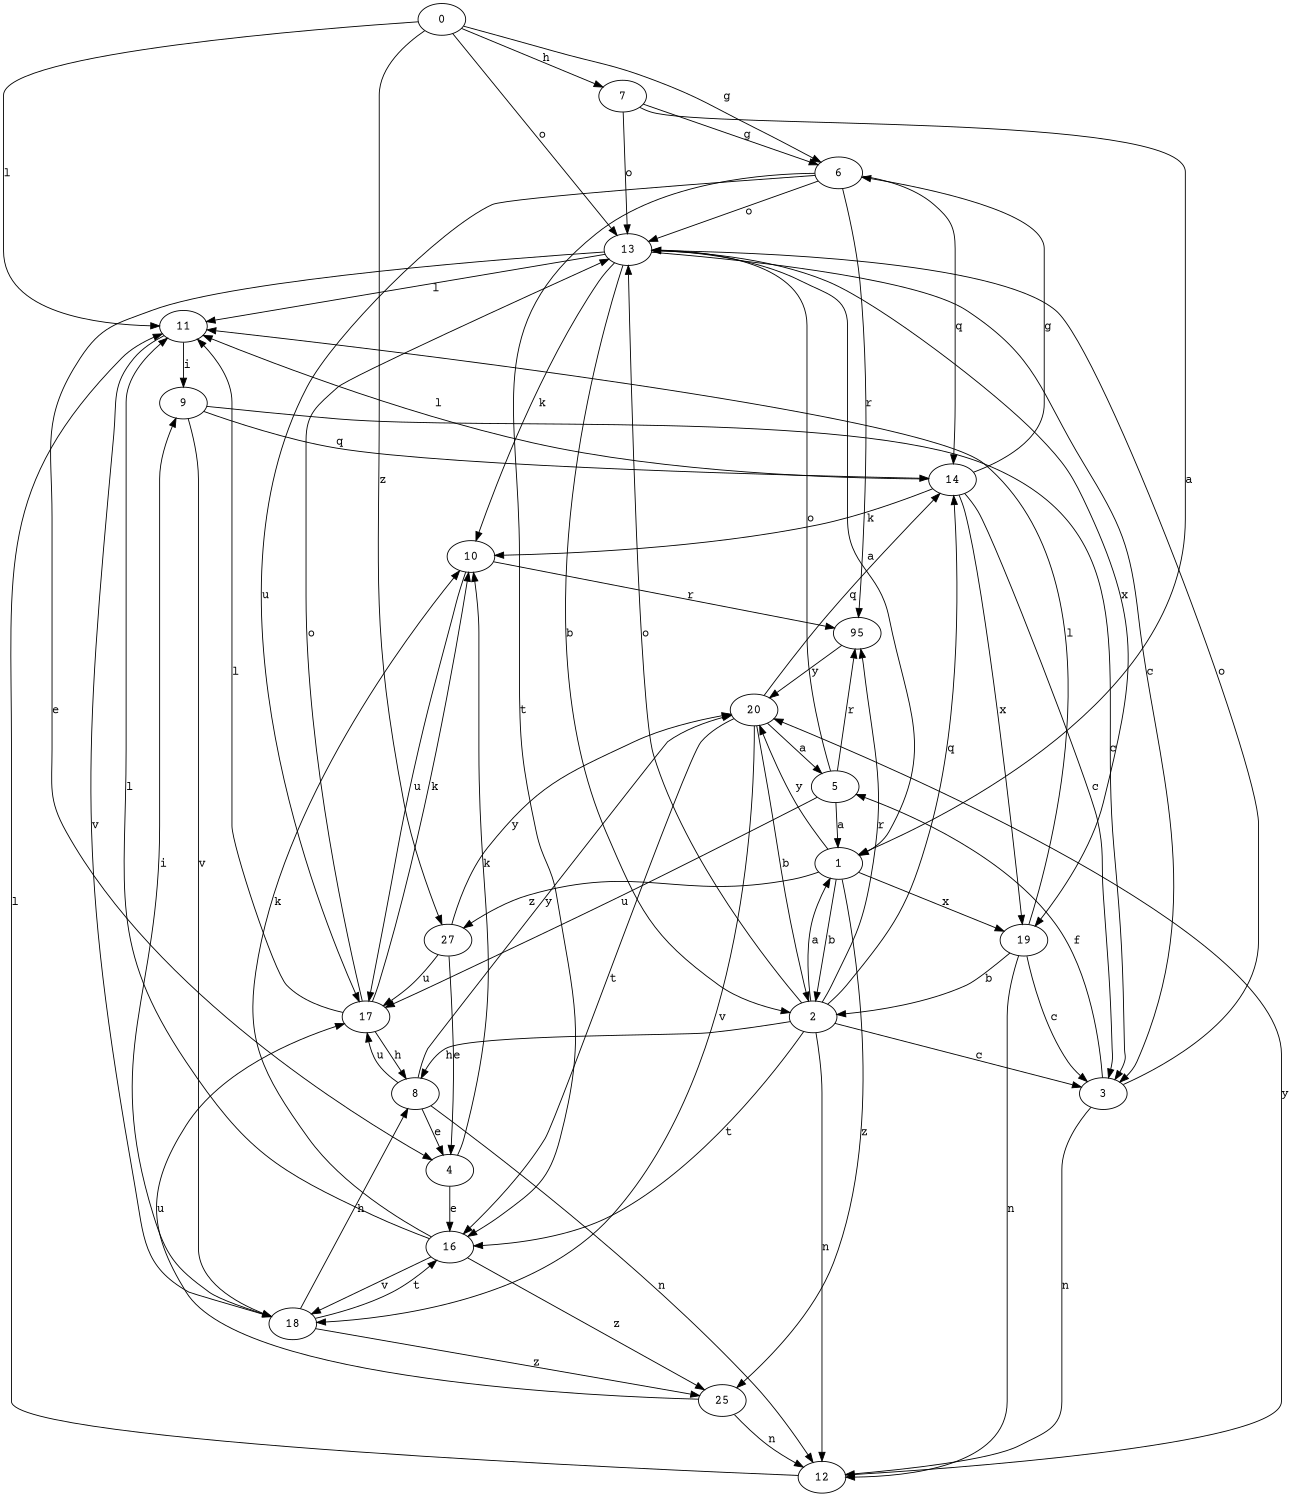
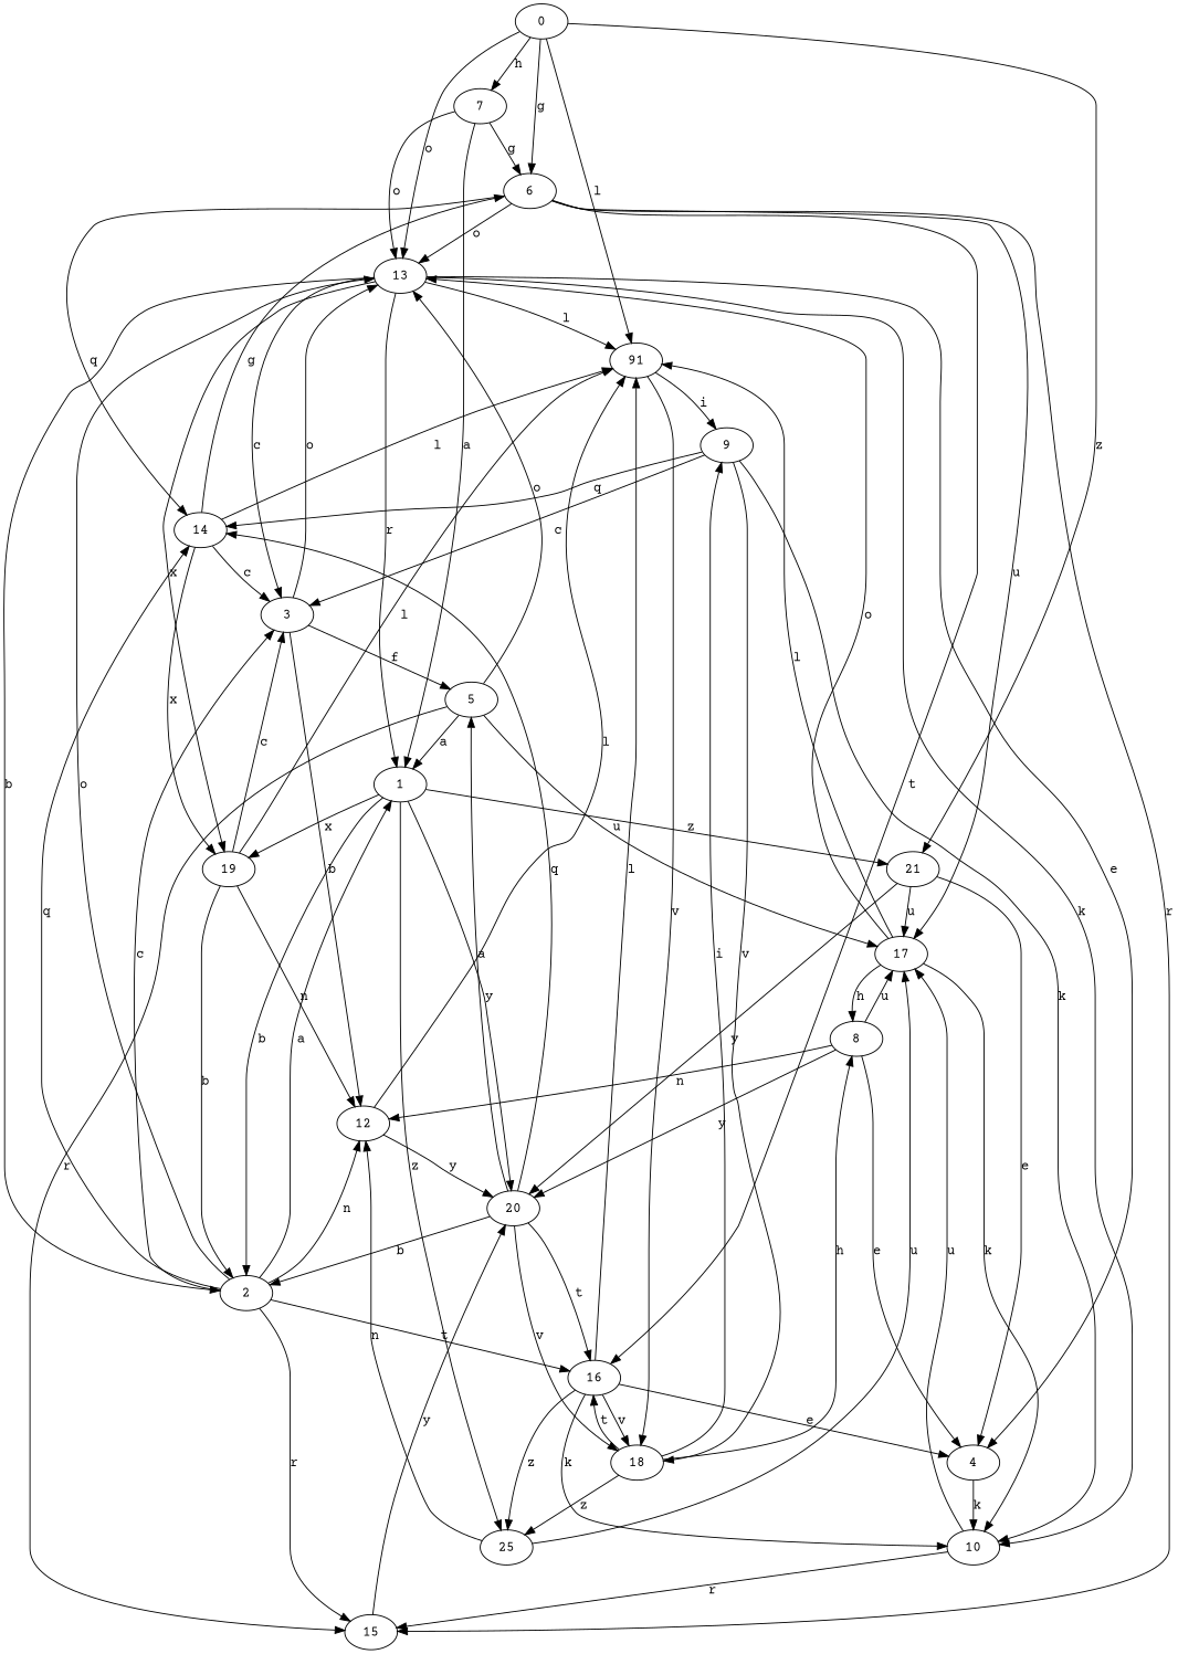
  strict digraph {
    fontname="Courier Prime"
    node [fontname="Courier Prime"]
    edge [fontname="Courier Prime"]
    0
    6
    7
-   11
+   11 [label=91]
    13
-   21 [label=27]
+   21
    14
-   15 [label=95]
+   15
    16
    17
    1
    9
    18
    2
    19
    3
    4
    10
    20
    25
    8
    12
    5
    0 -> 6 [label=g]
    0 -> 7 [label=h]
    0 -> 11 [label=l]
    0 -> 13 [label=o]
    0 -> 21 [label=z]
    6 -> 13 [label=o]
    6 -> 14 [label=q]
    6 -> 15 [label=r]
    6 -> 16 [label=t]
    6 -> 17 [label=u]
    7 -> 6 [label=g]
    7 -> 13 [label=o]
    7 -> 1 [label=a]
    11 -> 9 [label=i]
    11 -> 18 [label=v]
    13 -> 11 [label=l]
-   13 -> 1 [label=a]
+   13 -> 1 [label=r]
    13 -> 2 [label=b]
    13 -> 19 [label=x]
    13 -> 3 [label=c]
    13 -> 4 [label=e]
    13 -> 10 [label=k]
    21 -> 17 [label=u]
    21 -> 4 [label=e]
    21 -> 20 [label=y]
    14 -> 6 [label=g]
    14 -> 11 [label=l]
    14 -> 19 [label=x]
    14 -> 3 [label=c]
    15 -> 20 [label=y]
    16 -> 11 [label=l]
    16 -> 18 [label=v]
-   4 -> 16 [label=e]
+   16 -> 4 [label=e]
    16 -> 10 [label=k]
    16 -> 25 [label=z]
    17 -> 11 [label=l]
    17 -> 13 [label=o]
    17 -> 10 [label=k]
    17 -> 8 [label=h]
    1 -> 21 [label=z]
    1 -> 2 [label=b]
    1 -> 19 [label=x]
    1 -> 20 [label=y]
    1 -> 25 [label=z]
    9 -> 14 [label=q]
    9 -> 18 [label=v]
    9 -> 3 [label=c]
-   14 -> 10 [label=k]
+   9 -> 10 [label=k]
    18 -> 16 [label=t]
    18 -> 9 [label=i]
    18 -> 25 [label=z]
    18 -> 8 [label=h]
    2 -> 13 [label=o]
    2 -> 14 [label=q]
    2 -> 15 [label=r]
    2 -> 16 [label=t]
    2 -> 1 [label=a]
    2 -> 3 [label=c]
-   2 -> 8 [label=h]
    2 -> 12 [label=n]
    19 -> 11 [label=l]
    19 -> 2 [label=b]
    19 -> 3 [label=c]
    19 -> 12 [label=n]
    3 -> 13 [label=o]
-   3 -> 12 [label=n]
+   3 -> 12 [label=b]
    3 -> 5 [label=f]
    4 -> 10 [label=k]
    10 -> 15 [label=r]
    10 -> 17 [label=u]
    20 -> 14 [label=q]
    20 -> 16 [label=t]
    20 -> 18 [label=v]
    20 -> 2 [label=b]
    20 -> 5 [label=a]
    25 -> 17 [label=u]
    25 -> 12 [label=n]
    8 -> 17 [label=u]
    8 -> 4 [label=e]
    8 -> 20 [label=y]
    8 -> 12 [label=n]
    12 -> 11 [label=l]
    12 -> 20 [label=y]
    5 -> 13 [label=o]
    5 -> 15 [label=r]
    5 -> 17 [label=u]
    5 -> 1 [label=a]
  }
